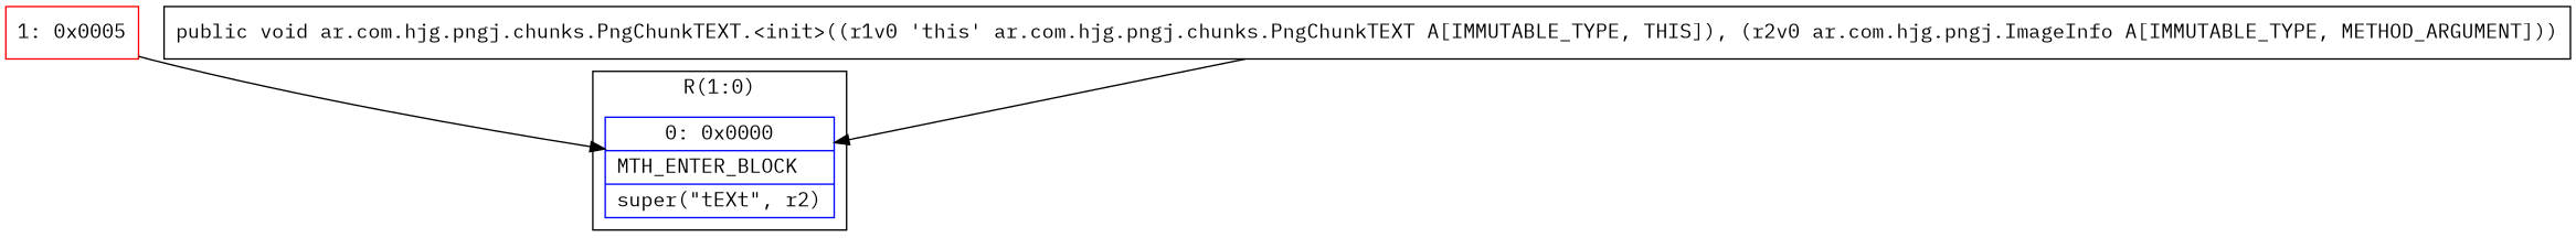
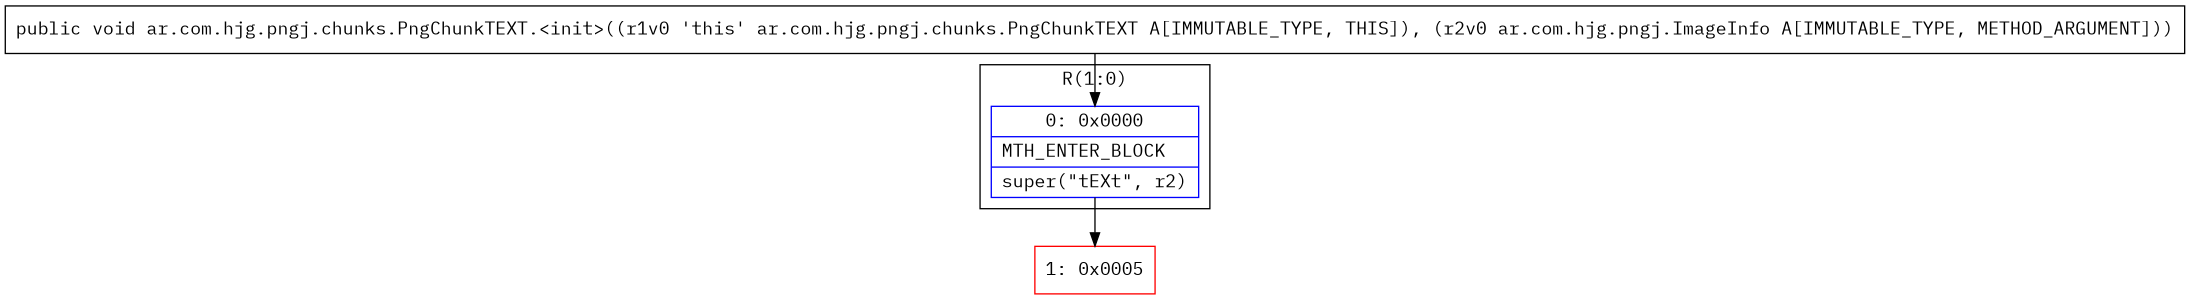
  digraph {
    fontname="IBM Plex Mono"
    node [shape=record fontname="IBM Plex Mono"]
    edge [fontname="IBM Plex Mono"]
    n1 [color=blue label="{0\:\ 0x0000|MTH_ENTER_BLOCK\l|super(\"tEXt\", r2)\l}"]
    n2 [color=red label="{1\:\ 0x0005}"]
    n3 [label="{public void ar.com.hjg.pngj.chunks.PngChunkTEXT.\<init\>((r1v0 'this' ar.com.hjg.pngj.chunks.PngChunkTEXT A[IMMUTABLE_TYPE, THIS]), (r2v0 ar.com.hjg.pngj.ImageInfo A[IMMUTABLE_TYPE, METHOD_ARGUMENT])) }"]
    subgraph cluster_1 {
      label="R(1:0)"
      n1
    }
-   n2 -> n1
+   n1 -> n2
    n3 -> n1
  }
